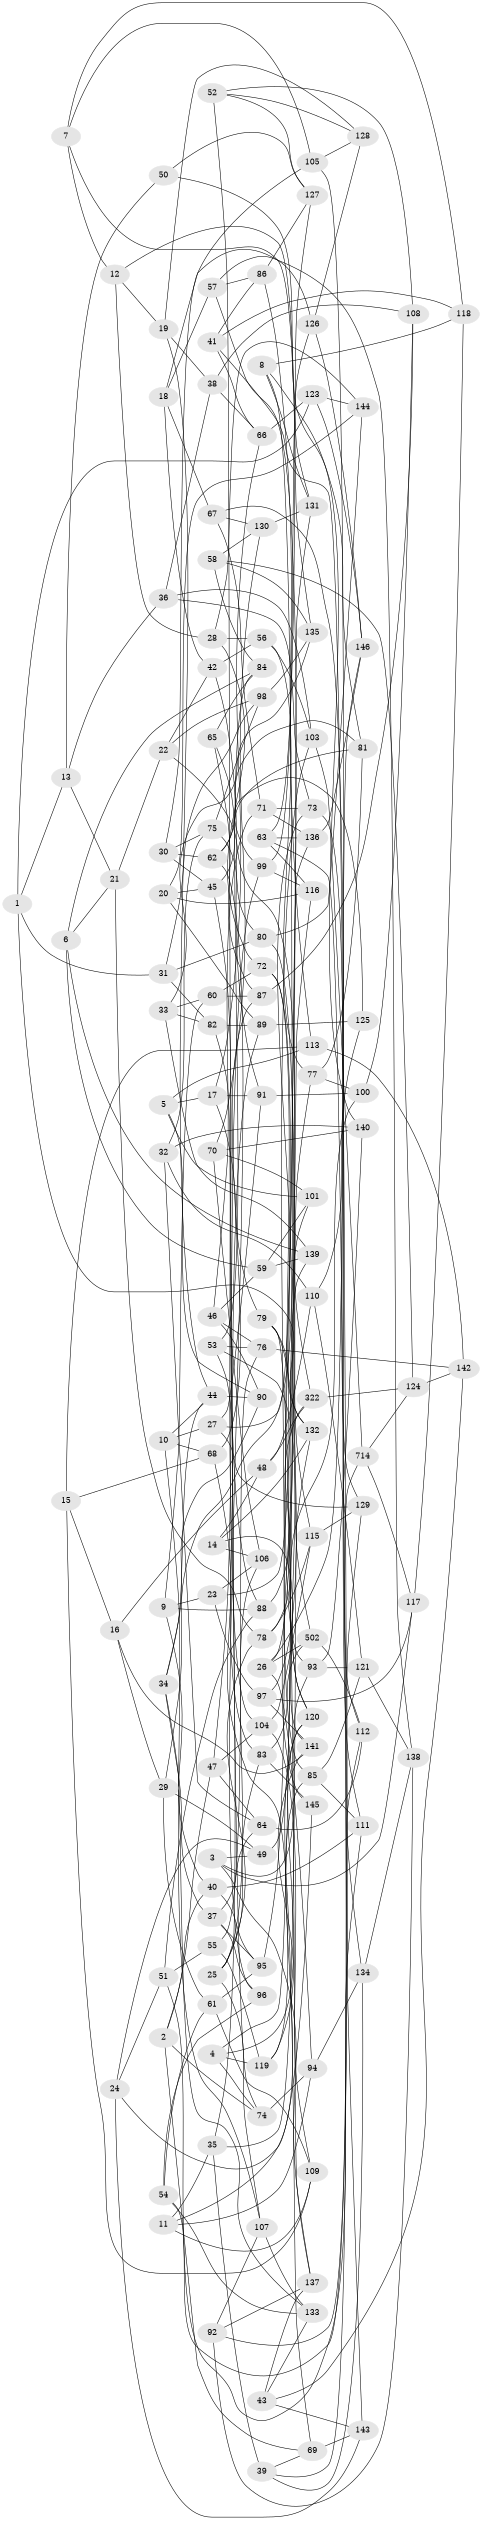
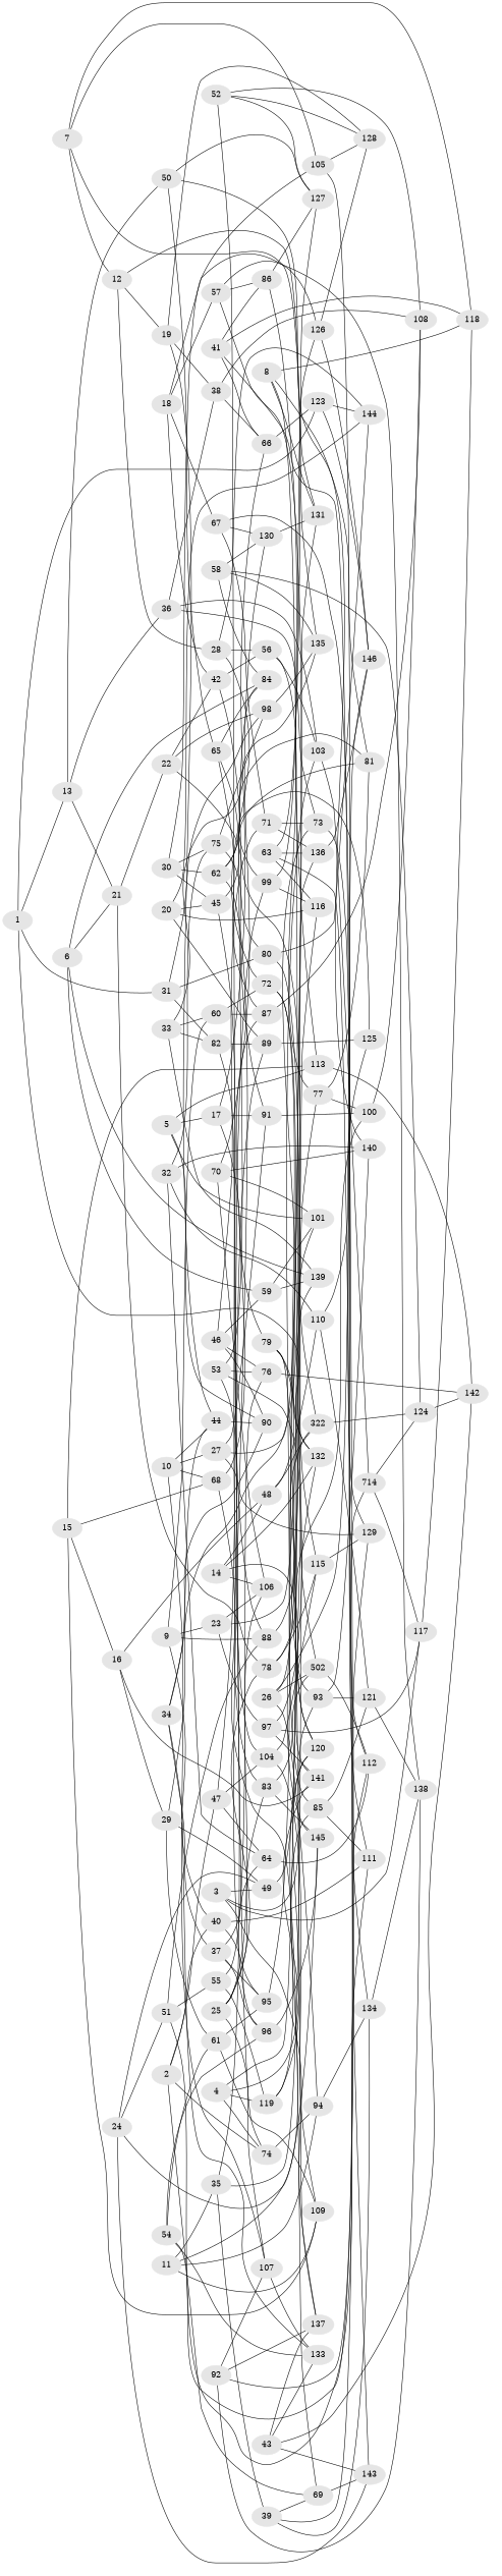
  graph {
    rankdir=LR
    node [color=gray90 style=filled]
    1
    13
    31
    123
    132
    21
    36
    50
    98
    80
    82
    144
    146
    2
    40
    47
    69
    74
    95
    111
    64
    99
    104
    143
    94
    3
    49
    93
    117
    137
    139
    140
    121
    118
    4
    119
    120
    131
    141
    5
    17
    90
    101
    113
    66
    79
    91
    142
    6
    59
    84
    22
    78
    7
    12
    105
    135
    19
    28
    128
    112
    8
    81
    115
    129
    9
    23
    60
    88
    106
    116
    97
    72
    87
    n75 [label=322]
    10
    27
    44
    68
    107
    136
    133
    11
    35
    85
    109
    89
    39
    134
    38
    56
    73
    103
    65
    127
    14
    48
    110
    15
    16
    29
    61
    145
    100
    18
    42
    57
    67
    126
    86
    138
    71
    130
    108
    20
    45
    125
    124
    24
    51
    55
    25
    83
    n124 [label=502]
    26
    77
    30
    62
    75
    96
    32
    33
    34
    37
    n135 [label=714]
    41
    43
    46
    76
    52
    53
    54
    58
    63
    70
    92
    1 -- 13
    1 -- 31
    1 -- 123
    1 -- 132
    13 -- 21
    13 -- 36
    13 -- 50
    31 -- 98
    31 -- 80
    31 -- 82
    123 -- 144
    123 -- 146
    21 -- 22
    21 -- 78
    36 -- 38
    36 -- 73
    36 -- 103
    50 -- 140
+   50 -- 65
    50 -- 127
    98 -- 135
    80 -- 144
    80 -- n124
    82 -- 104
    82 -- 89
    2 -- 40
    2 -- 47
    2 -- 69
    2 -- 74
    40 -- 95
    40 -- 111
    47 -- 64
    47 -- 99
    47 -- 104
    69 -- 143
    74 -- 94
    95 -- 103
    64 -- 112
    99 -- 116
    99 -- 126
    104 -- 115
    104 -- 109
    94 -- 134
    3 -- 49
    3 -- 93
    3 -- 117
    3 -- 137
    49 -- 139
    93 -- 140
    93 -- 121
    117 -- 118
    121 -- 138
    4 -- 74
    4 -- 119
    4 -- 120
    4 -- 131
    119 -- 120
    119 -- 141
    5 -- 17
    5 -- 90
    5 -- 101
    5 -- 113
    17 -- 66
    17 -- 79
    17 -- 91
    113 -- 142
    66 -- 123
    79 -- 132
    79 -- 137
    79 -- 145
    91 -- 100
    6 -- 21
    6 -- 139
    6 -- 59
    6 -- 84
    59 -- 139
    59 -- 101
    22 -- 98
    22 -- n75
    22 -- 42
    78 -- 115
    78 -- 100
    7 -- 118
    7 -- 12
    7 -- 105
    7 -- 135
    12 -- 131
    12 -- 19
    12 -- 28
    105 -- 128
    105 -- 112
    19 -- 128
    19 -- 44
    19 -- 38
    28 -- 144
    28 -- 72
    28 -- 56
    8 -- 118
    8 -- 131
    8 -- 81
    8 -- 115
    115 -- 129
    9 -- 40
    9 -- 23
    9 -- 60
    9 -- 88
    23 -- 106
    23 -- 116
    23 -- 97
    60 -- 72
    60 -- 87
    88 -- n75
    97 -- 117
    97 -- 141
    97 -- 101
    72 -- 93
    72 -- 85
    87 -- 108
    n75 -- 124
    10 -- 27
    10 -- 44
    10 -- 68
    10 -- 107
    27 -- 91
    27 -- 129
    27 -- 136
    44 -- 90
    68 -- 69
    68 -- 87
    107 -- 133
    136 -- 146
    11 -- 94
    11 -- 35
    11 -- 85
    11 -- 109
    35 -- 132
    35 -- 89
    35 -- 39
    85 -- 111
    85 -- 121
    89 -- 125
    39 -- 69
    39 -- 112
    39 -- 134
    134 -- 138
    38 -- 66
    38 -- 108
    56 -- 103
    56 -- 77
    73 -- 129
    103 -- n135
    65 -- 99
    65 -- 84
    65 -- 87
    14 -- 132
    14 -- 141
    14 -- 106
    14 -- 48
    48 -- n75
    48 -- 110
    110 -- 121
    110 -- 125
    15 -- 113
    15 -- 68
    15 -- 109
    15 -- 16
    16 -- 141
    16 -- 48
    16 -- 29
    29 -- 49
    29 -- 73
    29 -- 61
    61 -- 95
    61 -- 109
    100 -- 108
    18 -- 42
    18 -- 57
    18 -- 67
    18 -- 126
    42 -- 91
    42 -- 56
    57 -- 120
    57 -- 86
    57 -- 138
    67 -- 111
    67 -- 71
    67 -- 130
    126 -- 146
    126 -- 128
    86 -- 113
    86 -- 127
    71 -- 136
    71 -- 73
    130 -- 131
    20 -- 144
    20 -- 116
    20 -- 89
    20 -- 45
    45 -- 81
    45 -- 88
    124 -- 142
    24 -- 143
    24 -- 49
    24 -- 145
    24 -- 51
    51 -- 111
    51 -- 88
    51 -- 55
    55 -- 119
    55 -- 76
    25 -- 78
    25 -- 106
    25 -- 107
    25 -- 83
    83 -- 145
    83 -- n124
    n124 -- 112
    26 -- 146
    26 -- 94
    26 -- n124
    26 -- 77
    77 -- 81
    77 -- 100
    30 -- 105
    30 -- 45
    30 -- 62
    30 -- 75
    62 -- 81
    62 -- 125
    62 -- 96
    75 -- 98
    75 -- 80
+   96 -- 145
    32 -- 64
    32 -- 140
    32 -- 110
    32 -- 75
    33 -- 82
    33 -- 139
    33 -- 135
    33 -- 60
    34 -- 90
    34 -- 44
    34 -- 133
    34 -- 37
    37 -- 95
    37 -- 64
    37 -- 96
    n135 -- 117
    n135 -- 124
    41 -- 118
    41 -- 66
    41 -- 134
    41 -- 86
    43 -- 143
    43 -- 137
    43 -- 142
    43 -- 133
    46 -- 90
    46 -- 59
    46 -- 71
    46 -- 76
    76 -- 142
    52 -- 74
    52 -- 128
    52 -- 127
    52 -- 108
    53 -- 120
    53 -- 84
    53 -- 83
    53 -- 76
    54 -- 129
    54 -- 133
    54 -- 61
    54 -- 96
    58 -- 84
    58 -- 135
    58 -- 130
    58 -- 124
    63 -- 143
    63 -- 116
    63 -- 136
    63 -- 127
    70 -- 140
    70 -- 101
    70 -- 106
    70 -- 130
    92 -- 137
    92 -- 107
    92 -- 138
    92 -- n135
  }
